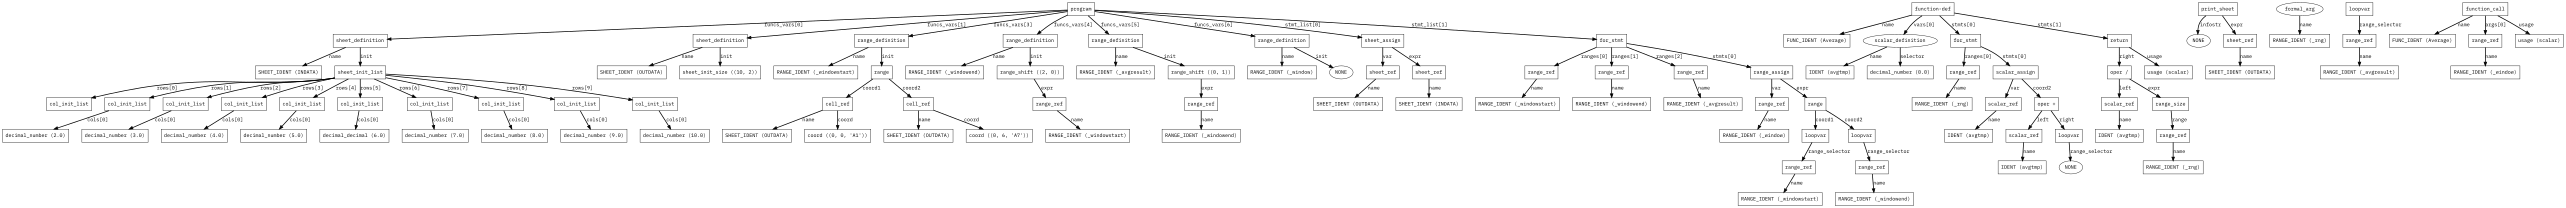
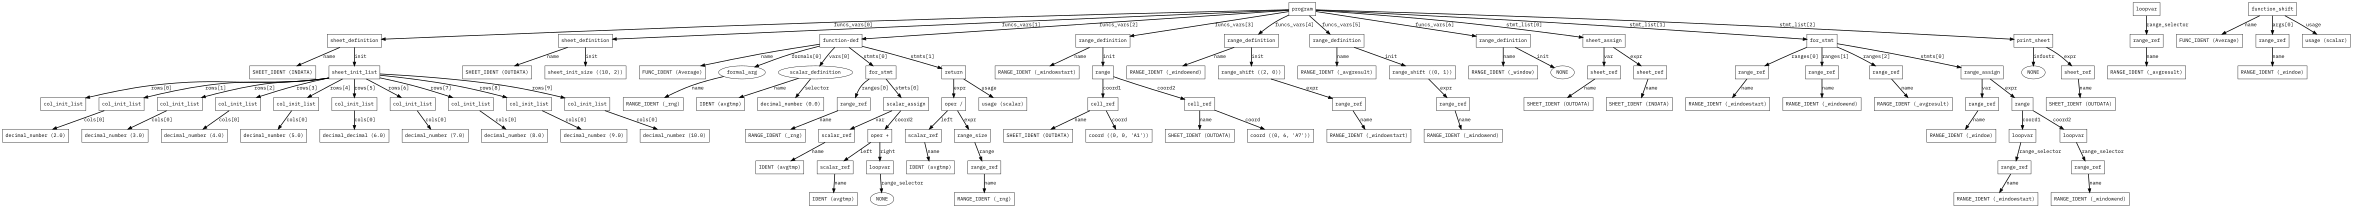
  digraph {
    clusterrank=local
    fontname="IBM Plex Mono"
    nodesep=0.5
    rankdir=TB
    ranksep=equally
    node [fontname="IBM Plex Mono" shape=box]
    edge [fontname="IBM Plex Mono" style=bold]
    n1 [label=program]
    n2 [label=sheet_definition]
    n3 [label=sheet_definition]
    n4 [label="function-def"]
    n5 [label=range_definition]
    n6 [label=range_definition]
    n7 [label=range_definition]
    n8 [label=range_definition]
    n9 [label=sheet_assign]
    n10 [label=for_stmt]
    n11 [label=print_sheet]
    n12 [label="SHEET_IDENT (INDATA)"]
    n13 [label=sheet_init_list]
    n14 [label="SHEET_IDENT (OUTDATA)"]
    n15 [label="sheet_init_size ((10, 2))"]
    n16 [label="FUNC_IDENT (Average)"]
    n17 [label=formal_arg shape=ellipse]
    n18 [label=scalar_definition shape=ellipse]
    n19 [label=for_stmt]
    n20 [label=return]
    n21 [label="RANGE_IDENT (_windowstart)"]
    n22 [label=range]
    n23 [label="RANGE_IDENT (_windowend)"]
    n24 [label="range_shift ((2, 0))"]
    n25 [label="RANGE_IDENT (_avgresult)"]
    n26 [label="range_shift ((0, 1))"]
    n27 [label="RANGE_IDENT (_window)"]
    n28 [label=NONE shape=ellipse]
    n29 [label=sheet_ref]
    n30 [label=sheet_ref]
    n31 [label=range_ref]
    n32 [label=range_ref]
    n33 [label=range_ref]
    n34 [label=range_assign]
    n35 [label=NONE shape=ellipse]
    n36 [label=sheet_ref]
    n37 [label=col_init_list]
    n38 [label=col_init_list]
    n39 [label=col_init_list]
    n40 [label=col_init_list]
    n41 [label=col_init_list]
    n42 [label=col_init_list]
    n43 [label=col_init_list]
    n44 [label=col_init_list]
    n45 [label=col_init_list]
    n46 [label=col_init_list]
    n47 [label="decimal_number (2.0)"]
    n48 [label="decimal_number (3.0)"]
    n49 [label="decimal_number (4.0)"]
    n50 [label="decimal_number (5.0)"]
    n51 [label="decimal_decimal (6.0)"]
    n52 [label="decimal_number (7.0)"]
    n53 [label="decimal_number (8.0)"]
    n54 [label="decimal_number (9.0)"]
    n55 [label="decimal_number (10.0)"]
    n56 [label="RANGE_IDENT (_rng)"]
    n57 [label="IDENT (avgtmp)"]
    n58 [label="decimal_number (0.0)"]
    n59 [label=range_ref]
    n60 [label=scalar_assign]
    n61 [label="oper /"]
    n62 [label="usage (scalar)"]
    n63 [label="RANGE_IDENT (_rng)"]
    n64 [label=scalar_ref]
    n65 [label="oper +"]
    n66 [label="IDENT (avgtmp)"]
    n67 [label=scalar_ref]
    n68 [label=loopvar]
    n69 [label="IDENT (avgtmp)"]
    n70 [label=NONE shape=ellipse]
    n71 [label=scalar_ref]
    n72 [label=range_size]
    n73 [label="IDENT (avgtmp)"]
    n74 [label=range_ref]
    n75 [label="RANGE_IDENT (_rng)"]
    n76 [label=cell_ref]
    n77 [label=cell_ref]
    n78 [label="SHEET_IDENT (OUTDATA)"]
    n79 [label="coord ((0, 0, 'A1'))"]
    n80 [label="SHEET_IDENT (OUTDATA)"]
    n81 [label="coord ((0, 6, 'A7'))"]
    n82 [label=range_ref]
    n83 [label="RANGE_IDENT (_windowstart)"]
    n84 [label=range_ref]
    n85 [label="RANGE_IDENT (_windowend)"]
    n86 [label="SHEET_IDENT (OUTDATA)"]
    n87 [label="SHEET_IDENT (INDATA)"]
    n88 [label="RANGE_IDENT (_windowstart)"]
    n89 [label="RANGE_IDENT (_windowend)"]
    n90 [label="RANGE_IDENT (_avgresult)"]
    n91 [label=range_ref]
    n92 [label=range]
    n93 [label="RANGE_IDENT (_window)"]
    n94 [label=loopvar]
    n95 [label=loopvar]
    n96 [label=range_ref]
    n97 [label=range_ref]
    n98 [label="RANGE_IDENT (_windowstart)"]
    n99 [label="RANGE_IDENT (_windowend)"]
    n100 [label=loopvar]
    n101 [label=range_ref]
-   n102 [label=function_call]
+   n102 [label=function_shift]
    n103 [label="FUNC_IDENT (Average)"]
    n104 [label=range_ref]
    n105 [label="usage (scalar)"]
    n106 [label="RANGE_IDENT (_avgresult)"]
    n107 [label="RANGE_IDENT (_window)"]
    n108 [label="SHEET_IDENT (OUTDATA)"]
    n1 -> n2 [label="funcs_vars[0]"]
    n1 -> n3 [label="funcs_vars[1]"]
+   n1 -> n4 [label="funcs_vars[2]"]
    n1 -> n5 [label="funcs_vars[3]"]
    n1 -> n6 [label="funcs_vars[4]"]
    n1 -> n7 [label="funcs_vars[5]"]
    n1 -> n8 [label="funcs_vars[6]"]
    n1 -> n9 [label="stmt_list[0]"]
    n1 -> n10 [label="stmt_list[1]"]
+   n1 -> n11 [label="stmt_list[2]"]
    n2 -> n12 [label=name]
    n2 -> n13 [label=init]
    n3 -> n14 [label=name]
    n3 -> n15 [label=init]
    n4 -> n16 [label=name]
+   n4 -> n17 [label="formals[0]"]
    n4 -> n18 [label="vars[0]"]
    n4 -> n19 [label="stmts[0]"]
    n4 -> n20 [label="stmts[1]"]
    n5 -> n21 [label=name]
    n5 -> n22 [label=init]
    n6 -> n23 [label=name]
    n6 -> n24 [label=init]
    n7 -> n25 [label=name]
    n7 -> n26 [label=init]
    n8 -> n27 [label=name]
    n8 -> n28 [label=init]
    n9 -> n29 [label=var]
    n9 -> n30 [label=expr]
    n10 -> n31 [label="ranges[0]"]
    n10 -> n32 [label="ranges[1]"]
    n10 -> n33 [label="ranges[2]"]
    n10 -> n34 [label="stmts[0]"]
    n11 -> n35 [label=infostr]
    n11 -> n36 [label=expr]
    n13 -> n37 [label="rows[0]"]
    n13 -> n38 [label="rows[1]"]
    n13 -> n39 [label="rows[2]"]
    n13 -> n40 [label="rows[3]"]
    n13 -> n41 [label="rows[4]"]
    n13 -> n42 [label="rows[5]"]
    n13 -> n43 [label="rows[6]"]
    n13 -> n44 [label="rows[7]"]
    n13 -> n45 [label="rows[8]"]
    n13 -> n46 [label="rows[9]"]
    n17 -> n56 [label=name]
    n18 -> n57 [label=name]
    n18 -> n58 [label=selector]
    n19 -> n59 [label="ranges[0]"]
    n19 -> n60 [label="stmts[0]"]
-   n20 -> n61 [label=right]
+   n20 -> n61 [label=expr]
    n20 -> n62 [label=usage]
    n22 -> n76 [label=coord1]
    n22 -> n77 [label=coord2]
    n24 -> n82 [label=expr]
    n26 -> n84 [label=expr]
    n29 -> n86 [label=name]
    n30 -> n87 [label=name]
    n31 -> n88 [label=name]
    n32 -> n89 [label=name]
    n33 -> n90 [label=name]
    n34 -> n91 [label=var]
    n34 -> n92 [label=expr]
    n36 -> n108 [label=name]
    n38 -> n47 [label="cols[0]"]
    n39 -> n48 [label="cols[0]"]
    n40 -> n49 [label="cols[0]"]
    n41 -> n50 [label="cols[0]"]
    n42 -> n51 [label="cols[0]"]
    n43 -> n52 [label="cols[0]"]
    n44 -> n53 [label="cols[0]"]
    n45 -> n54 [label="cols[0]"]
    n46 -> n55 [label="cols[0]"]
    n59 -> n63 [label=name]
    n60 -> n64 [label=var]
    n60 -> n65 [label=coord2]
    n61 -> n71 [label=left]
    n61 -> n72 [label=expr]
    n64 -> n66 [label=name]
    n65 -> n67 [label=left]
    n65 -> n68 [label=right]
    n67 -> n69 [label=name]
    n68 -> n70 [label=range_selector]
    n71 -> n73 [label=name]
    n72 -> n74 [label=range]
    n74 -> n75 [label=name]
    n76 -> n78 [label=name]
    n76 -> n79 [label=coord]
    n77 -> n80 [label=name]
    n77 -> n81 [label=coord]
    n82 -> n83 [label=name]
    n84 -> n85 [label=name]
    n91 -> n93 [label=name]
    n92 -> n94 [label=coord1]
    n92 -> n95 [label=coord2]
    n94 -> n96 [label=range_selector]
    n95 -> n97 [label=range_selector]
    n96 -> n98 [label=name]
    n97 -> n99 [label=name]
    n100 -> n101 [label=range_selector]
    n101 -> n106 [label=name]
    n102 -> n103 [label=name]
    n102 -> n104 [label="args[0]"]
    n102 -> n105 [label=usage]
    n104 -> n107 [label=name]
  }
